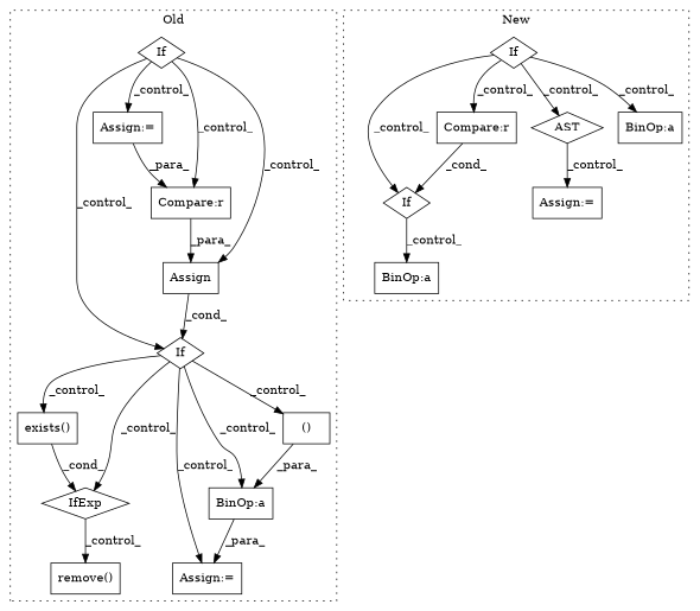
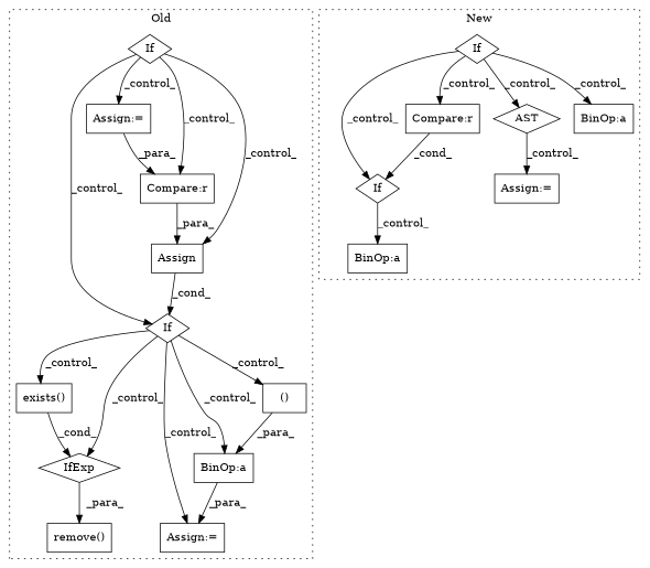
  digraph {
    node [a=96 l=3 shape=box]
    n1 [a=75 l="10,1" label="remove()" s="1251,1268"]
    n2 [label=If s=1132 shape=diamond]
    n3 [a=40 l=6 label="Compare:r" s=1140]
    n4 [a=54 l=6 label="()" s=1429]
    n5 [a=75 l="15,1" label="exists()" s="1273,1295"]
    n6 [a=51 l="4,6" label=IfExp s="1269,1296" shape=diamond]
    n7 [a=82 label="BinOp:a" s=1418]
    n8 [a=72 l=71 label=Assign s=1139]
    n9 [a=68 label="Assign:=" s=1078]
    n10 [a=68 label="Assign:=" s=1348]
    n11 [label=If s=534 shape=diamond]
    n12 [label=If s=1337 shape=diamond]
    n13 [a=40 l=29 label="Compare:r" s=1340]
    n14 [label=If s=623 shape=diamond]
    n15 [a=82 label="BinOp:a" s=1468]
    n16 [a=2 l="7,0" label=AST s="1661,0" shape=diamond]
    n17 [a=82 label="BinOp:a" s=2249]
    n18 [a=68 label="Assign:=" s=1750]
    subgraph cluster_1 {
      label=Old
      style=dotted
      n1
      n2
      n3
      n4
      n5
      n6
      n7
      n8
      n9
      n10
      n11
    }
    subgraph cluster_2 {
      label=New
      style=dotted
      n12
      n13
      n14
      n15
      n16
      n17
      n18
    }
    n2 -> n4 [label=_control_]
    n2 -> n5 [label=_control_]
    n2 -> n6 [label=_control_]
    n2 -> n7 [label=_control_]
    n2 -> n10 [label=_control_]
    n3 -> n8 [label=_para_]
    n4 -> n7 [label=_para_]
    n5 -> n6 [label=_cond_]
-   n6 -> n1 [label=_control_]
+   n6 -> n1 [label=_para_]
    n7 -> n10 [label=_para_]
    n8 -> n2 [label=_cond_]
    n9 -> n3 [label=_para_]
    n11 -> n2 [label=_control_]
    n11 -> n3 [label=_control_]
    n11 -> n8 [label=_control_]
    n11 -> n9 [label=_control_]
    n12 -> n15 [label=_control_]
    n13 -> n12 [label=_cond_]
    n14 -> n12 [label=_control_]
    n14 -> n13 [label=_control_]
    n14 -> n16 [label=_control_]
    n14 -> n17 [label=_control_]
    n16 -> n18 [label=_control_]
  }
